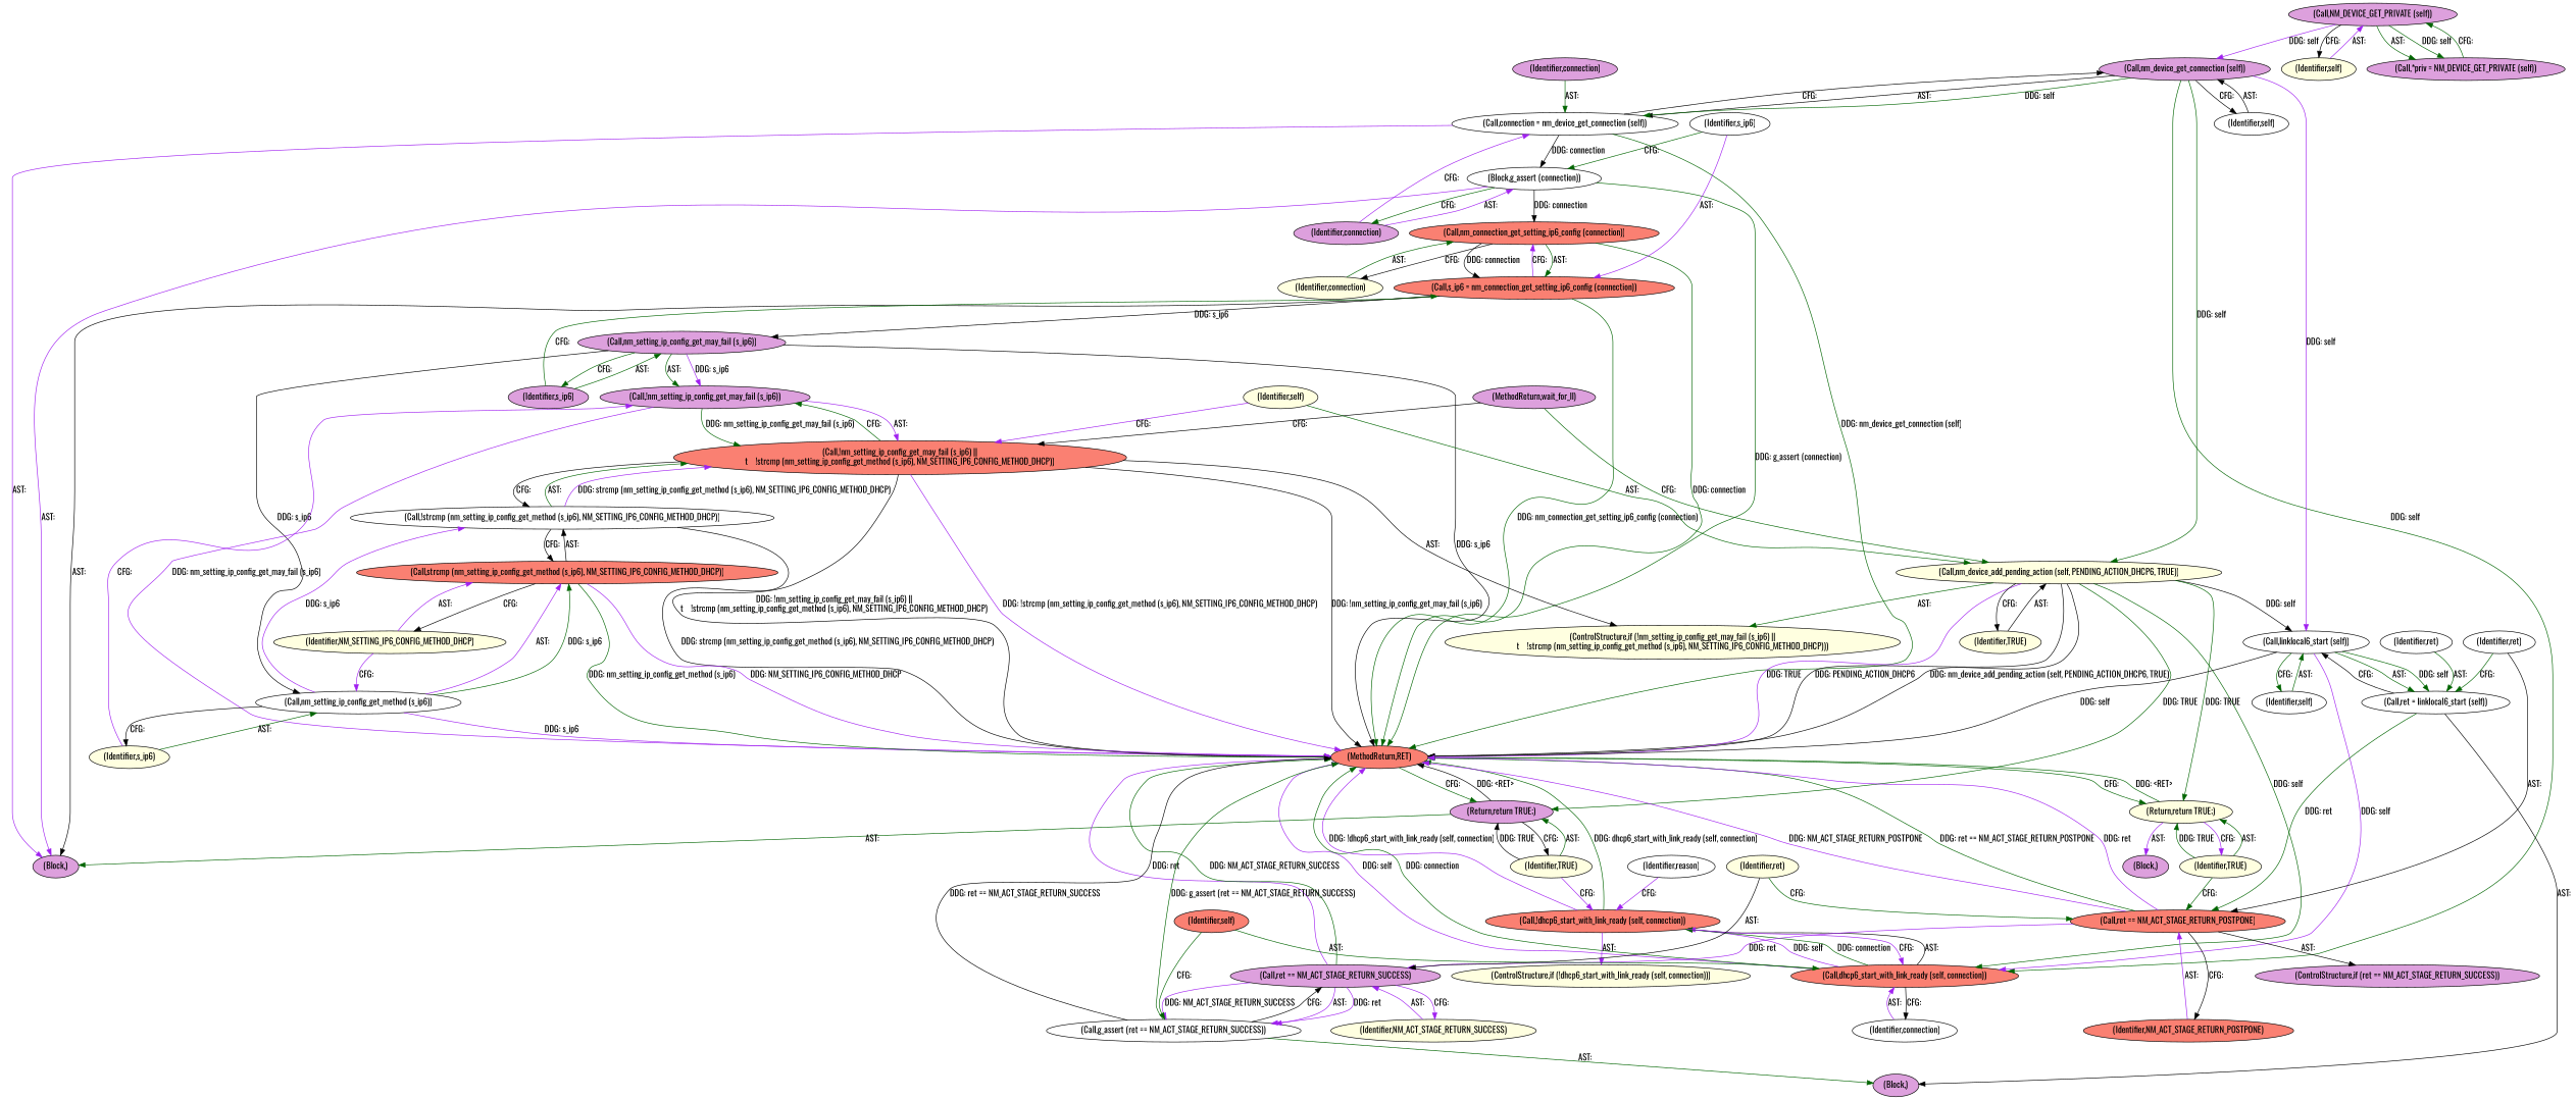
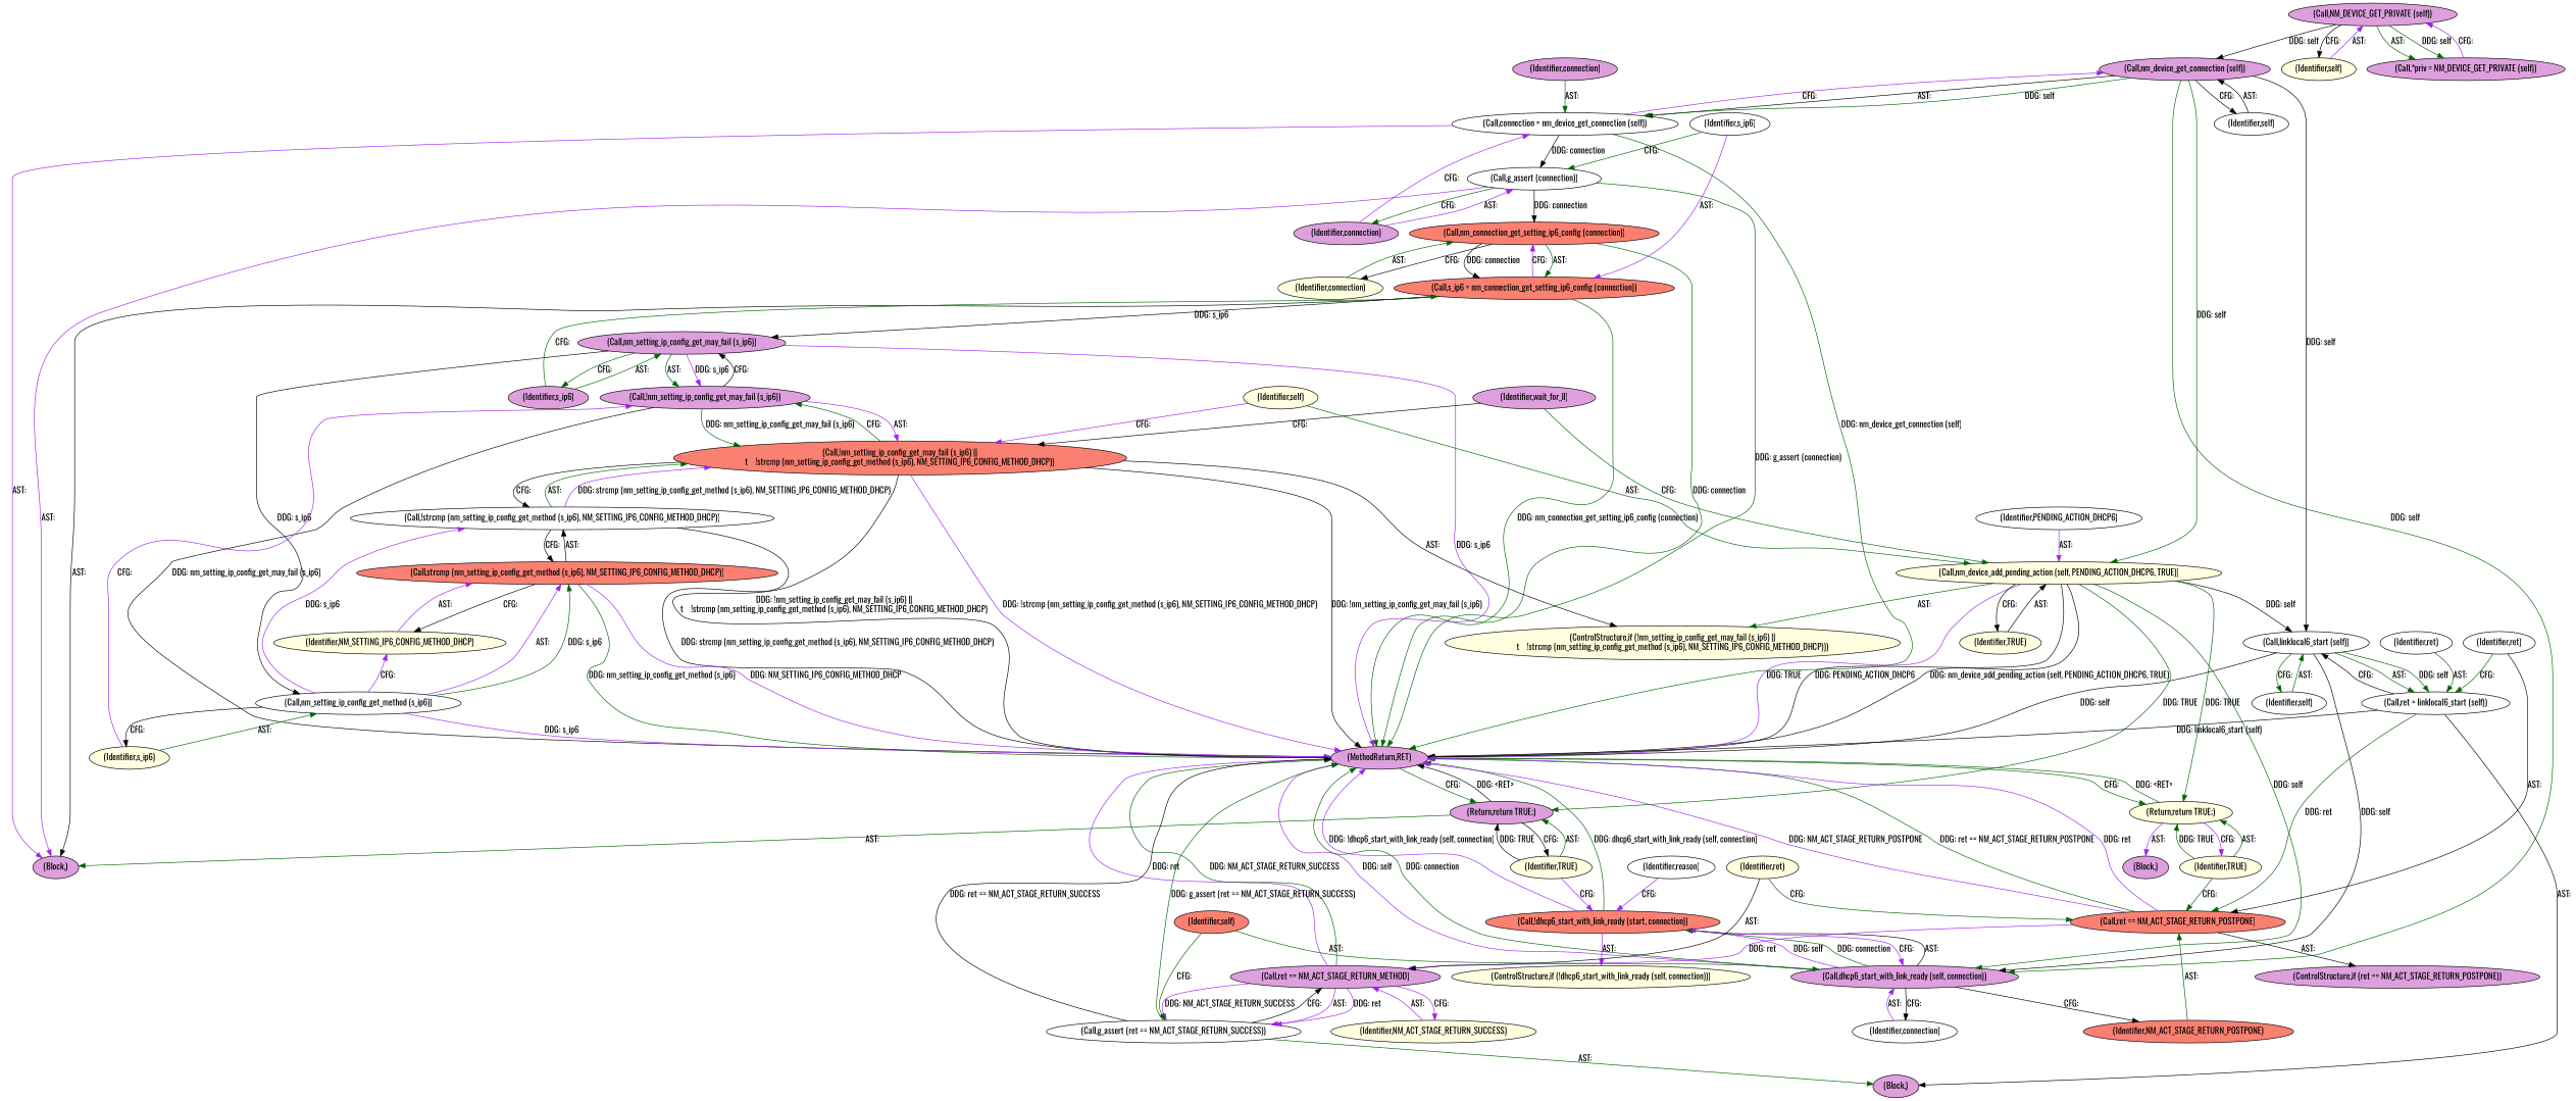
  digraph {
    fontname=Oswald
    node [fillcolor=plum fontname=Oswald style=filled]
    edge [color=darkgreen fontname=Oswald]
    n1 [label="(Call,nm_device_get_connection (self))"]
    n2 [fillcolor=white label="(Call,connection = nm_device_get_connection (self))"]
-   n3 [fillcolor=salmon label="(Call,dhcp6_start_with_link_ready (self, connection))"]
+   n3 [label="(Call,dhcp6_start_with_link_ready (self, connection))"]
    n4 [fillcolor=lightyellow label="(Call,nm_device_add_pending_action (self, PENDING_ACTION_DHCP6, TRUE))"]
    n5 [fillcolor=white label="(Call,linklocal6_start (self))"]
    n6 [fillcolor=white label="(Identifier,self)"]
-   n7 [fillcolor=white label="(Block,g_assert (connection))"]
+   n7 [fillcolor=white label="(Call,g_assert (connection))"]
    n8 [label="(Block,)"]
-   n9 [fillcolor=salmon label="(MethodReturn,RET)"]
-   n10 [fillcolor=salmon label="(Call,!dhcp6_start_with_link_ready (self, connection))"]
+   n9 [label="(MethodReturn,RET)"]
+   n10 [fillcolor=salmon label="(Call,!dhcp6_start_with_link_ready (start, connection))"]
    n11 [fillcolor=white label="(Identifier,connection)"]
    n12 [fillcolor=lightyellow label="(ControlStructure,if (!nm_setting_ip_config_get_may_fail (s_ip6) ||\n\t    !strcmp (nm_setting_ip_config_get_method (s_ip6), NM_SETTING_IP6_CONFIG_METHOD_DHCP)))"]
    n13 [fillcolor=lightyellow label="(Return,return TRUE;)"]
    n14 [label="(Return,return TRUE;)"]
    n15 [fillcolor=lightyellow label="(Identifier,TRUE)"]
    n16 [fillcolor=white label="(Call,ret = linklocal6_start (self))"]
    n17 [fillcolor=white label="(Identifier,self)"]
    n18 [label="(Call,NM_DEVICE_GET_PRIVATE (self))"]
    n19 [fillcolor=lightyellow label="(Identifier,self)"]
    n20 [label="(Call,*priv = NM_DEVICE_GET_PRIVATE (self))"]
    n21 [fillcolor=salmon label="(Call,nm_connection_get_setting_ip6_config (connection))"]
    n22 [label="(Identifier,connection)"]
    n23 [fillcolor=salmon label="(Call,s_ip6 = nm_connection_get_setting_ip6_config (connection))"]
    n24 [fillcolor=lightyellow label="(Identifier,connection)"]
    n25 [label="(Call,nm_setting_ip_config_get_may_fail (s_ip6))"]
    n26 [label="(Call,!nm_setting_ip_config_get_may_fail (s_ip6))"]
    n27 [fillcolor=white label="(Call,nm_setting_ip_config_get_method (s_ip6))"]
    n28 [label="(Identifier,s_ip6)"]
    n29 [fillcolor=salmon label="(Call,!nm_setting_ip_config_get_may_fail (s_ip6) ||\n\t    !strcmp (nm_setting_ip_config_get_method (s_ip6), NM_SETTING_IP6_CONFIG_METHOD_DHCP))"]
    n30 [fillcolor=white label="(Call,!strcmp (nm_setting_ip_config_get_method (s_ip6), NM_SETTING_IP6_CONFIG_METHOD_DHCP))"]
    n31 [fillcolor=salmon label="(Call,strcmp (nm_setting_ip_config_get_method (s_ip6), NM_SETTING_IP6_CONFIG_METHOD_DHCP))"]
    n32 [fillcolor=lightyellow label="(Identifier,s_ip6)"]
    n33 [fillcolor=lightyellow label="(Identifier,NM_SETTING_IP6_CONFIG_METHOD_DHCP)"]
    n34 [fillcolor=lightyellow label="(ControlStructure,if (!dhcp6_start_with_link_ready (self, connection)))"]
    n35 [fillcolor=lightyellow label="(Identifier,TRUE)"]
    n36 [label="(Block,)"]
    n37 [fillcolor=lightyellow label="(Identifier,TRUE)"]
    n38 [fillcolor=salmon label="(Call,ret == NM_ACT_STAGE_RETURN_POSTPONE)"]
    n39 [label="(Block,)"]
-   n40 [label="(Call,ret == NM_ACT_STAGE_RETURN_SUCCESS)"]
-   n41 [label="(ControlStructure,if (ret == NM_ACT_STAGE_RETURN_SUCCESS))"]
+   n40 [label="(Call,ret == NM_ACT_STAGE_RETURN_METHOD)"]
+   n41 [label="(ControlStructure,if (ret == NM_ACT_STAGE_RETURN_POSTPONE))"]
    n42 [fillcolor=salmon label="(Identifier,NM_ACT_STAGE_RETURN_POSTPONE)"]
    n43 [fillcolor=white label="(Call,g_assert (ret == NM_ACT_STAGE_RETURN_SUCCESS))"]
    n44 [fillcolor=lightyellow label="(Identifier,NM_ACT_STAGE_RETURN_SUCCESS)"]
    n45 [fillcolor=lightyellow label="(Identifier,ret)"]
+   n46 [fillcolor=white label="(Identifier,PENDING_ACTION_DHCP6)"]
    n47 [fillcolor=salmon label="(Identifier,self)"]
    n48 [fillcolor=white label="(Identifier,ret)"]
    n49 [fillcolor=white label="(Identifier,reason)"]
    n50 [fillcolor=white label="(Identifier,ret)"]
    n51 [label="(Identifier,connection)"]
-   n52 [label="(MethodReturn,wait_for_ll)"]
+   n52 [label="(Identifier,wait_for_ll)"]
    n53 [fillcolor=white label="(Identifier,s_ip6)"]
    n54 [fillcolor=lightyellow label="(Identifier,self)"]
    n1 -> n2 [color=black label="AST: "]
    n1 -> n2 [label="DDG: self"]
    n1 -> n3 [label="DDG: self"]
    n1 -> n4 [label="DDG: self"]
-   n1 -> n5 [color=purple label="DDG: self"]
+   n1 -> n5 [color=black label="DDG: self"]
    n1 -> n6 [color=black label="CFG: "]
-   n2 -> n1 [color=black label="CFG: "]
+   n2 -> n1 [color=purple label="CFG: "]
    n2 -> n7 [color=black label="DDG: connection"]
    n2 -> n8 [color=purple label="AST: "]
    n2 -> n9 [label="DDG: nm_device_get_connection (self)"]
    n3 -> n9 [color=purple label="DDG: self"]
    n3 -> n9 [label="DDG: connection"]
    n3 -> n10 [color=black label="AST: "]
    n3 -> n10 [color=purple label="DDG: self"]
    n3 -> n10 [label="DDG: connection"]
    n3 -> n11 [color=black label="CFG: "]
    n4 -> n3 [label="DDG: self"]
    n4 -> n5 [color=black label="DDG: self"]
    n4 -> n9 [color=black label="DDG: PENDING_ACTION_DHCP6"]
    n4 -> n9 [color=black label="DDG: nm_device_add_pending_action (self, PENDING_ACTION_DHCP6, TRUE)"]
    n4 -> n9 [color=purple label="DDG: TRUE"]
    n4 -> n12 [label="AST: "]
    n4 -> n13 [label="DDG: TRUE"]
    n4 -> n14 [label="DDG: TRUE"]
    n4 -> n15 [color=black label="CFG: "]
-   n5 -> n3 [color=purple label="DDG: self"]
+   n5 -> n3 [color=black label="DDG: self"]
    n5 -> n9 [color=black label="DDG: self"]
    n5 -> n16 [label="AST: "]
    n5 -> n16 [label="DDG: self"]
    n5 -> n17 [label="CFG: "]
    n6 -> n1 [color=black label="AST: "]
    n7 -> n8 [color=purple label="AST: "]
    n7 -> n9 [label="DDG: g_assert (connection)"]
    n7 -> n21 [color=black label="DDG: connection"]
    n7 -> n22 [label="CFG: "]
    n9 -> n13 [label="CFG: "]
    n9 -> n14 [label="CFG: "]
    n10 -> n3 [color=purple label="CFG: "]
    n10 -> n9 [color=purple label="DDG: !dhcp6_start_with_link_ready (self, connection)"]
    n10 -> n9 [label="DDG: dhcp6_start_with_link_ready (self, connection)"]
    n10 -> n34 [color=purple label="AST: "]
    n11 -> n3 [color=purple label="AST: "]
    n13 -> n9 [label="DDG: <RET>"]
    n13 -> n35 [color=purple label="CFG: "]
    n13 -> n36 [color=purple label="AST: "]
    n14 -> n8 [label="AST: "]
    n14 -> n9 [color=black label="DDG: <RET>"]
    n14 -> n37 [color=black label="CFG: "]
    n15 -> n4 [color=black label="AST: "]
    n16 -> n5 [color=black label="CFG: "]
+   n16 -> n9 [color=black label="DDG: linklocal6_start (self)"]
    n16 -> n38 [label="DDG: ret"]
    n16 -> n39 [color=black label="AST: "]
    n17 -> n5 [label="AST: "]
-   n18 -> n1 [color=purple label="DDG: self"]
+   n18 -> n1 [color=black label="DDG: self"]
    n18 -> n19 [color=black label="CFG: "]
    n18 -> n20 [label="AST: "]
    n18 -> n20 [label="DDG: self"]
    n19 -> n18 [color=purple label="AST: "]
-   n20 -> n18 [label="CFG: "]
+   n20 -> n18 [color=purple label="CFG: "]
    n21 -> n9 [label="DDG: connection"]
    n21 -> n23 [label="AST: "]
    n21 -> n23 [color=black label="DDG: connection"]
    n21 -> n24 [color=black label="CFG: "]
    n22 -> n2 [color=purple label="CFG: "]
    n22 -> n7 [color=purple label="AST: "]
    n23 -> n8 [color=black label="AST: "]
    n23 -> n9 [label="DDG: nm_connection_get_setting_ip6_config (connection)"]
    n23 -> n21 [color=purple label="CFG: "]
    n23 -> n25 [color=black label="DDG: s_ip6"]
    n24 -> n21 [label="AST: "]
-   n25 -> n9 [color=black label="DDG: s_ip6"]
+   n25 -> n9 [color=purple label="DDG: s_ip6"]
    n25 -> n26 [label="AST: "]
    n25 -> n26 [color=purple label="DDG: s_ip6"]
    n25 -> n27 [color=black label="DDG: s_ip6"]
    n25 -> n28 [label="CFG: "]
-   n26 -> n9 [color=purple label="DDG: nm_setting_ip_config_get_may_fail (s_ip6)"]
+   n26 -> n9 [color=black label="DDG: nm_setting_ip_config_get_may_fail (s_ip6)"]
+   n26 -> n25 [color=black label="CFG: "]
    n26 -> n29 [color=purple label="AST: "]
    n26 -> n29 [label="DDG: nm_setting_ip_config_get_may_fail (s_ip6)"]
    n27 -> n9 [color=purple label="DDG: s_ip6"]
    n27 -> n30 [color=purple label="DDG: s_ip6"]
    n27 -> n31 [color=purple label="AST: "]
    n27 -> n31 [label="DDG: s_ip6"]
    n27 -> n32 [color=black label="CFG: "]
    n28 -> n23 [label="CFG: "]
    n28 -> n25 [label="AST: "]
    n29 -> n9 [color=black label="DDG: !nm_setting_ip_config_get_may_fail (s_ip6) ||\n\t    !strcmp (nm_setting_ip_config_get_method (s_ip6), NM_SETTING_IP6_CONFIG_METHOD_DHCP)"]
    n29 -> n9 [color=purple label="DDG: !strcmp (nm_setting_ip_config_get_method (s_ip6), NM_SETTING_IP6_CONFIG_METHOD_DHCP)"]
    n29 -> n9 [color=black label="DDG: !nm_setting_ip_config_get_may_fail (s_ip6)"]
    n29 -> n12 [color=black label="AST: "]
    n29 -> n26 [label="CFG: "]
    n29 -> n30 [color=black label="CFG: "]
    n30 -> n9 [color=black label="DDG: strcmp (nm_setting_ip_config_get_method (s_ip6), NM_SETTING_IP6_CONFIG_METHOD_DHCP)"]
    n30 -> n29 [label="AST: "]
    n30 -> n29 [color=purple label="DDG: strcmp (nm_setting_ip_config_get_method (s_ip6), NM_SETTING_IP6_CONFIG_METHOD_DHCP)"]
    n30 -> n31 [color=black label="CFG: "]
    n31 -> n9 [label="DDG: nm_setting_ip_config_get_method (s_ip6)"]
    n31 -> n9 [color=purple label="DDG: NM_SETTING_IP6_CONFIG_METHOD_DHCP"]
    n31 -> n30 [color=black label="AST: "]
    n31 -> n33 [color=black label="CFG: "]
    n32 -> n26 [color=purple label="CFG: "]
    n32 -> n27 [label="AST: "]
-   n33 -> n27 [color=purple label="CFG: "]
+   n27 -> n33 [color=purple label="CFG: "]
    n33 -> n31 [color=purple label="AST: "]
    n35 -> n13 [label="AST: "]
    n35 -> n13 [label="DDG: TRUE"]
    n35 -> n38 [label="CFG: "]
    n37 -> n10 [color=purple label="CFG: "]
    n37 -> n14 [label="AST: "]
    n37 -> n14 [color=black label="DDG: TRUE"]
    n38 -> n9 [label="DDG: ret == NM_ACT_STAGE_RETURN_POSTPONE"]
    n38 -> n9 [color=purple label="DDG: ret"]
    n38 -> n9 [color=purple label="DDG: NM_ACT_STAGE_RETURN_POSTPONE"]
    n38 -> n40 [color=purple label="DDG: ret"]
    n38 -> n41 [color=black label="AST: "]
-   n38 -> n42 [color=black label="CFG: "]
+   n3 -> n42 [color=black label="CFG: "]
    n40 -> n9 [color=purple label="DDG: ret"]
    n40 -> n9 [label="DDG: NM_ACT_STAGE_RETURN_SUCCESS"]
    n40 -> n43 [color=purple label="AST: "]
    n40 -> n43 [color=purple label="DDG: ret"]
    n40 -> n43 [color=purple label="DDG: NM_ACT_STAGE_RETURN_SUCCESS"]
    n40 -> n44 [color=purple label="CFG: "]
-   n42 -> n38 [color=purple label="AST: "]
+   n42 -> n38 [label="AST: "]
    n43 -> n9 [color=black label="DDG: ret == NM_ACT_STAGE_RETURN_SUCCESS"]
    n43 -> n9 [label="DDG: g_assert (ret == NM_ACT_STAGE_RETURN_SUCCESS)"]
    n43 -> n39 [label="AST: "]
    n43 -> n40 [color=black label="CFG: "]
    n44 -> n40 [color=purple label="AST: "]
    n45 -> n38 [label="CFG: "]
    n45 -> n40 [color=black label="AST: "]
+   n46 -> n4 [color=purple label="AST: "]
    n47 -> n3 [label="AST: "]
    n47 -> n43 [label="CFG: "]
    n48 -> n16 [label="CFG: "]
    n48 -> n38 [color=black label="AST: "]
    n49 -> n10 [color=purple label="CFG: "]
    n50 -> n16 [label="AST: "]
    n51 -> n2 [label="AST: "]
    n52 -> n4 [label="CFG: "]
    n52 -> n29 [color=black label="CFG: "]
    n53 -> n7 [label="CFG: "]
    n53 -> n23 [color=purple label="AST: "]
    n54 -> n4 [label="AST: "]
    n54 -> n29 [color=purple label="CFG: "]
  }
